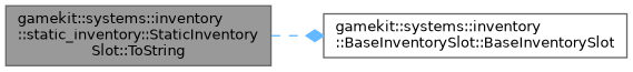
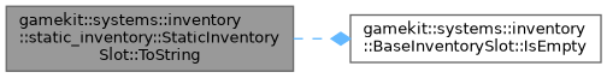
  digraph {
    rankdir=LR
    node [fontname=Helvetica fontsize=10 shape=box style=filled]
    n1 [color=gray40 fillcolor=grey60 fontcolor=black height=0.2 label="gamekit::systems::inventory\l::static_inventory::StaticInventory\lSlot::ToString" width=0.4]
-   n2 [color=grey40 fillcolor=white height=0.2 label="gamekit::systems::inventory\l::BaseInventorySlot::BaseInventorySlot" width=0.4]
+   n2 [color=grey40 fillcolor=white height=0.2 label="gamekit::systems::inventory\l::BaseInventorySlot::IsEmpty" width=0.4]
    n1 -> n2 [color=steelblue1 fontname=Helvetica fontsize=10 labelfontname=Helvetica labelfontsize=10 style=dashed arrowhead=diamond]
  }
